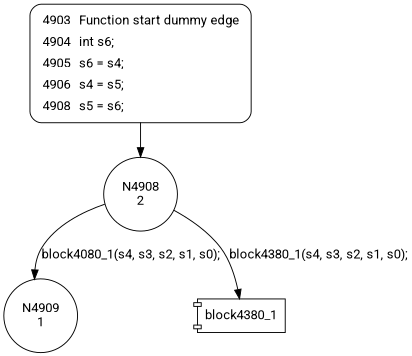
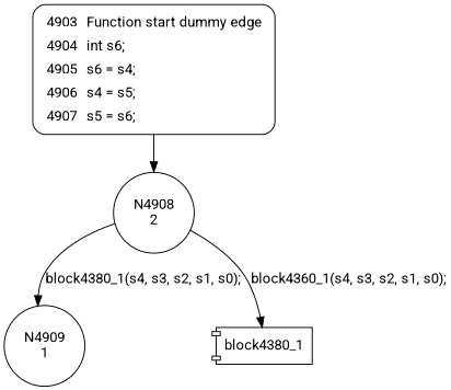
  digraph {
    fontname=Roboto
    node [fontname=Roboto shape=circle]
    edge [fontname=Roboto]
    n1 [label="N4908\n2"]
    n2 [label="N4909\n1"]
    n3 [label=block4380_1 shape=component]
-   n4 [fillcolor=white label=<<table border="0" cellborder="0" cellpadding="3" bgcolor="white"><tr><td align="right">4903</td><td align="left">Function start dummy edge</td></tr><tr><td align="right">4904</td><td align="left">int s6;</td></tr><tr><td align="right">4905</td><td align="left">s6 = s4;</td></tr><tr><td align="right">4906</td><td align="left">s4 = s5;</td></tr><tr><td align="right">4908</td><td align="left">s5 = s6;</td></tr></table>> penwidth=1 shape=Mrecord style="filled,bold"]
-   n1 -> n2 [label="block4080_1(s4, s3, s2, s1, s0);"]
-   n1 -> n3 [label="block4380_1(s4, s3, s2, s1, s0);"]
+   n4 [fillcolor=white label=<<table border="0" cellborder="0" cellpadding="3" bgcolor="white"><tr><td align="right">4903</td><td align="left">Function start dummy edge</td></tr><tr><td align="right">4904</td><td align="left">int s6;</td></tr><tr><td align="right">4905</td><td align="left">s6 = s4;</td></tr><tr><td align="right">4906</td><td align="left">s4 = s5;</td></tr><tr><td align="right">4907</td><td align="left">s5 = s6;</td></tr></table>> penwidth=1 shape=Mrecord style="filled,bold"]
+   n1 -> n2 [label="block4380_1(s4, s3, s2, s1, s0);"]
+   n1 -> n3 [label="block4360_1(s4, s3, s2, s1, s0);"]
    n4 -> n1
  }
